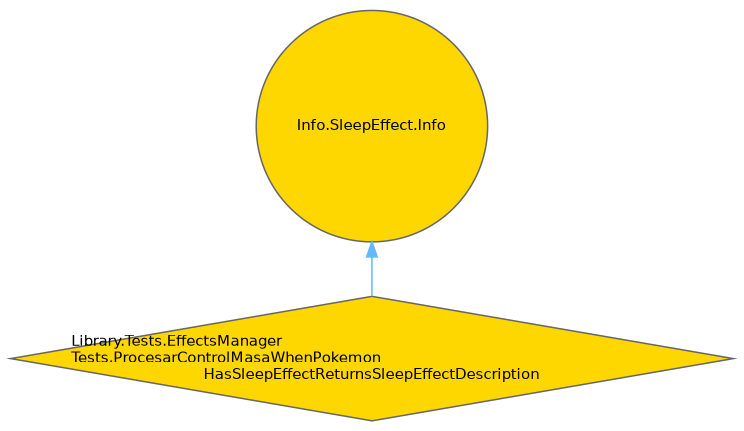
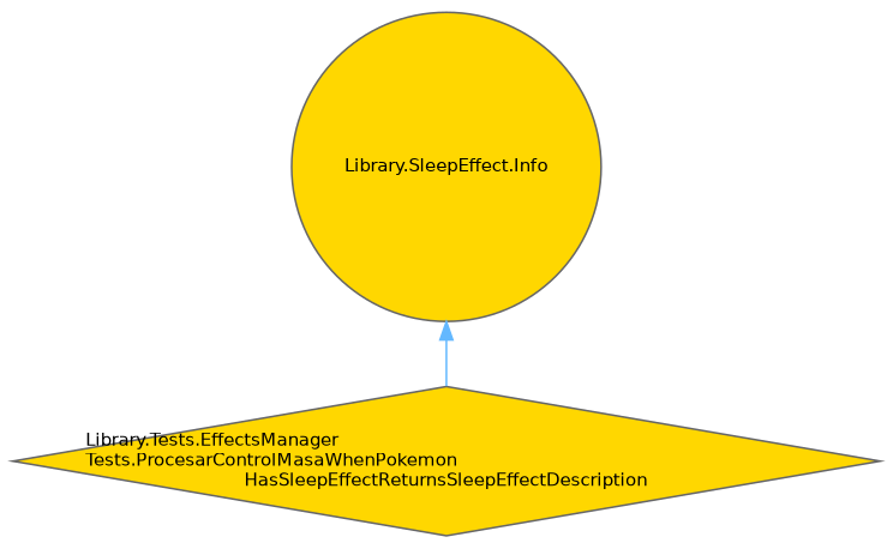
  digraph {
    rankdir=TB
    node [fillcolor=gold fontname=Helvetica fontsize=10 style=filled]
-   n1 [color=gray40 fontcolor=black height=0.2 label="Info.SleepEffect.Info" shape=circle width=0.4]
+   n1 [color=gray40 fontcolor=black height=0.2 label="Library.SleepEffect.Info" shape=circle width=0.4]
    n2 [color=grey40 height=0.2 label="Library.Tests.EffectsManager\lTests.ProcesarControlMasaWhenPokemon\lHasSleepEffectReturnsSleepEffectDescription" shape=diamond width=0.4]
    n1 -> n2 [color=steelblue1 dir=back fontname=Helvetica fontsize=10 labelfontname=Helvetica labelfontsize=10 style=solid]
  }
